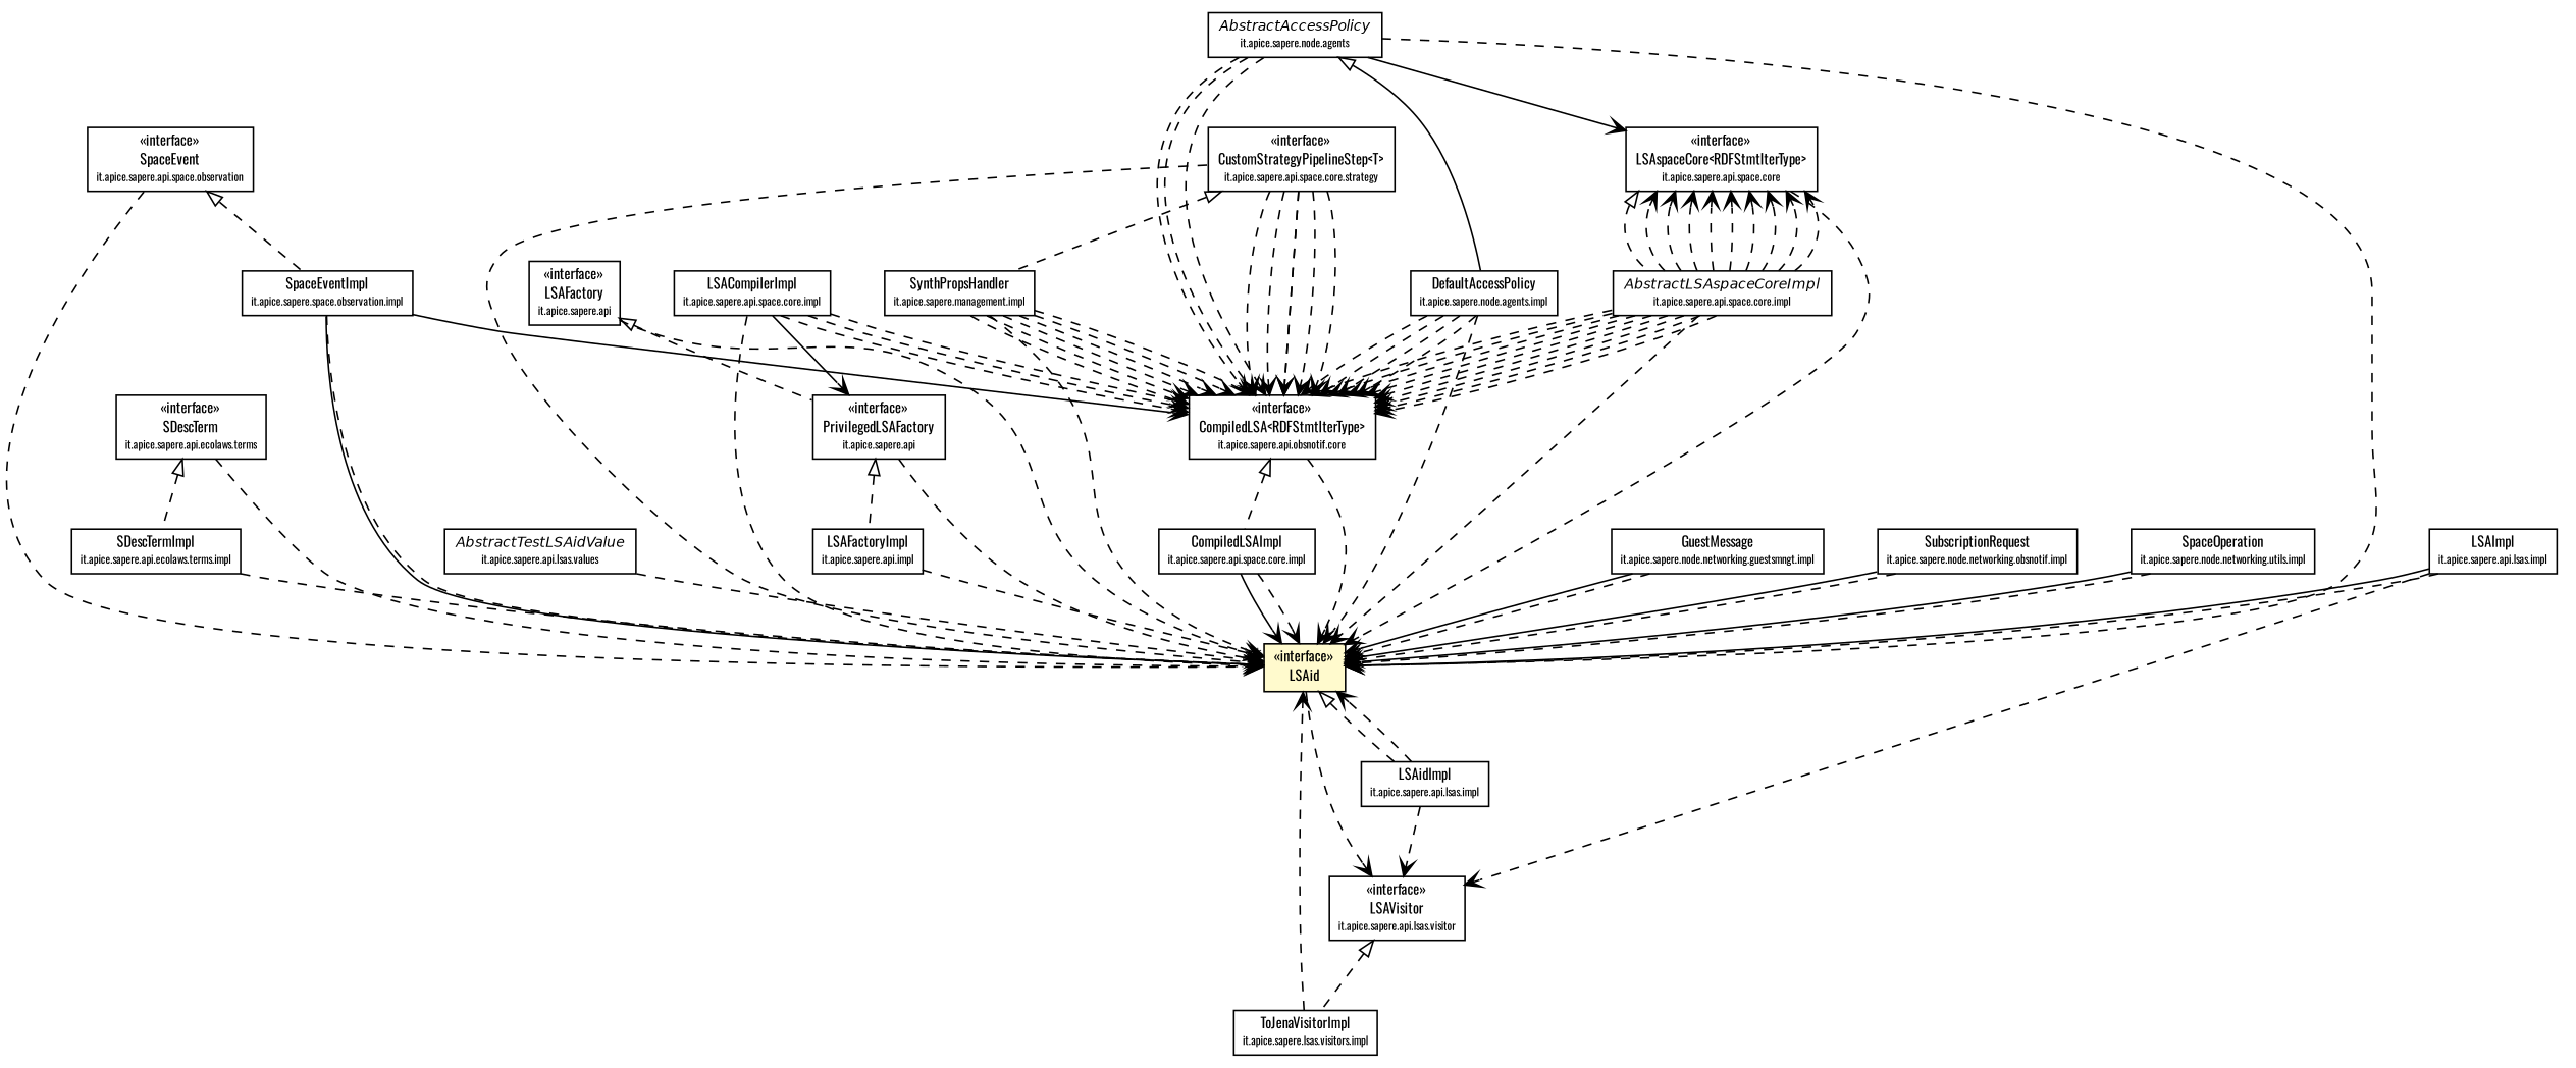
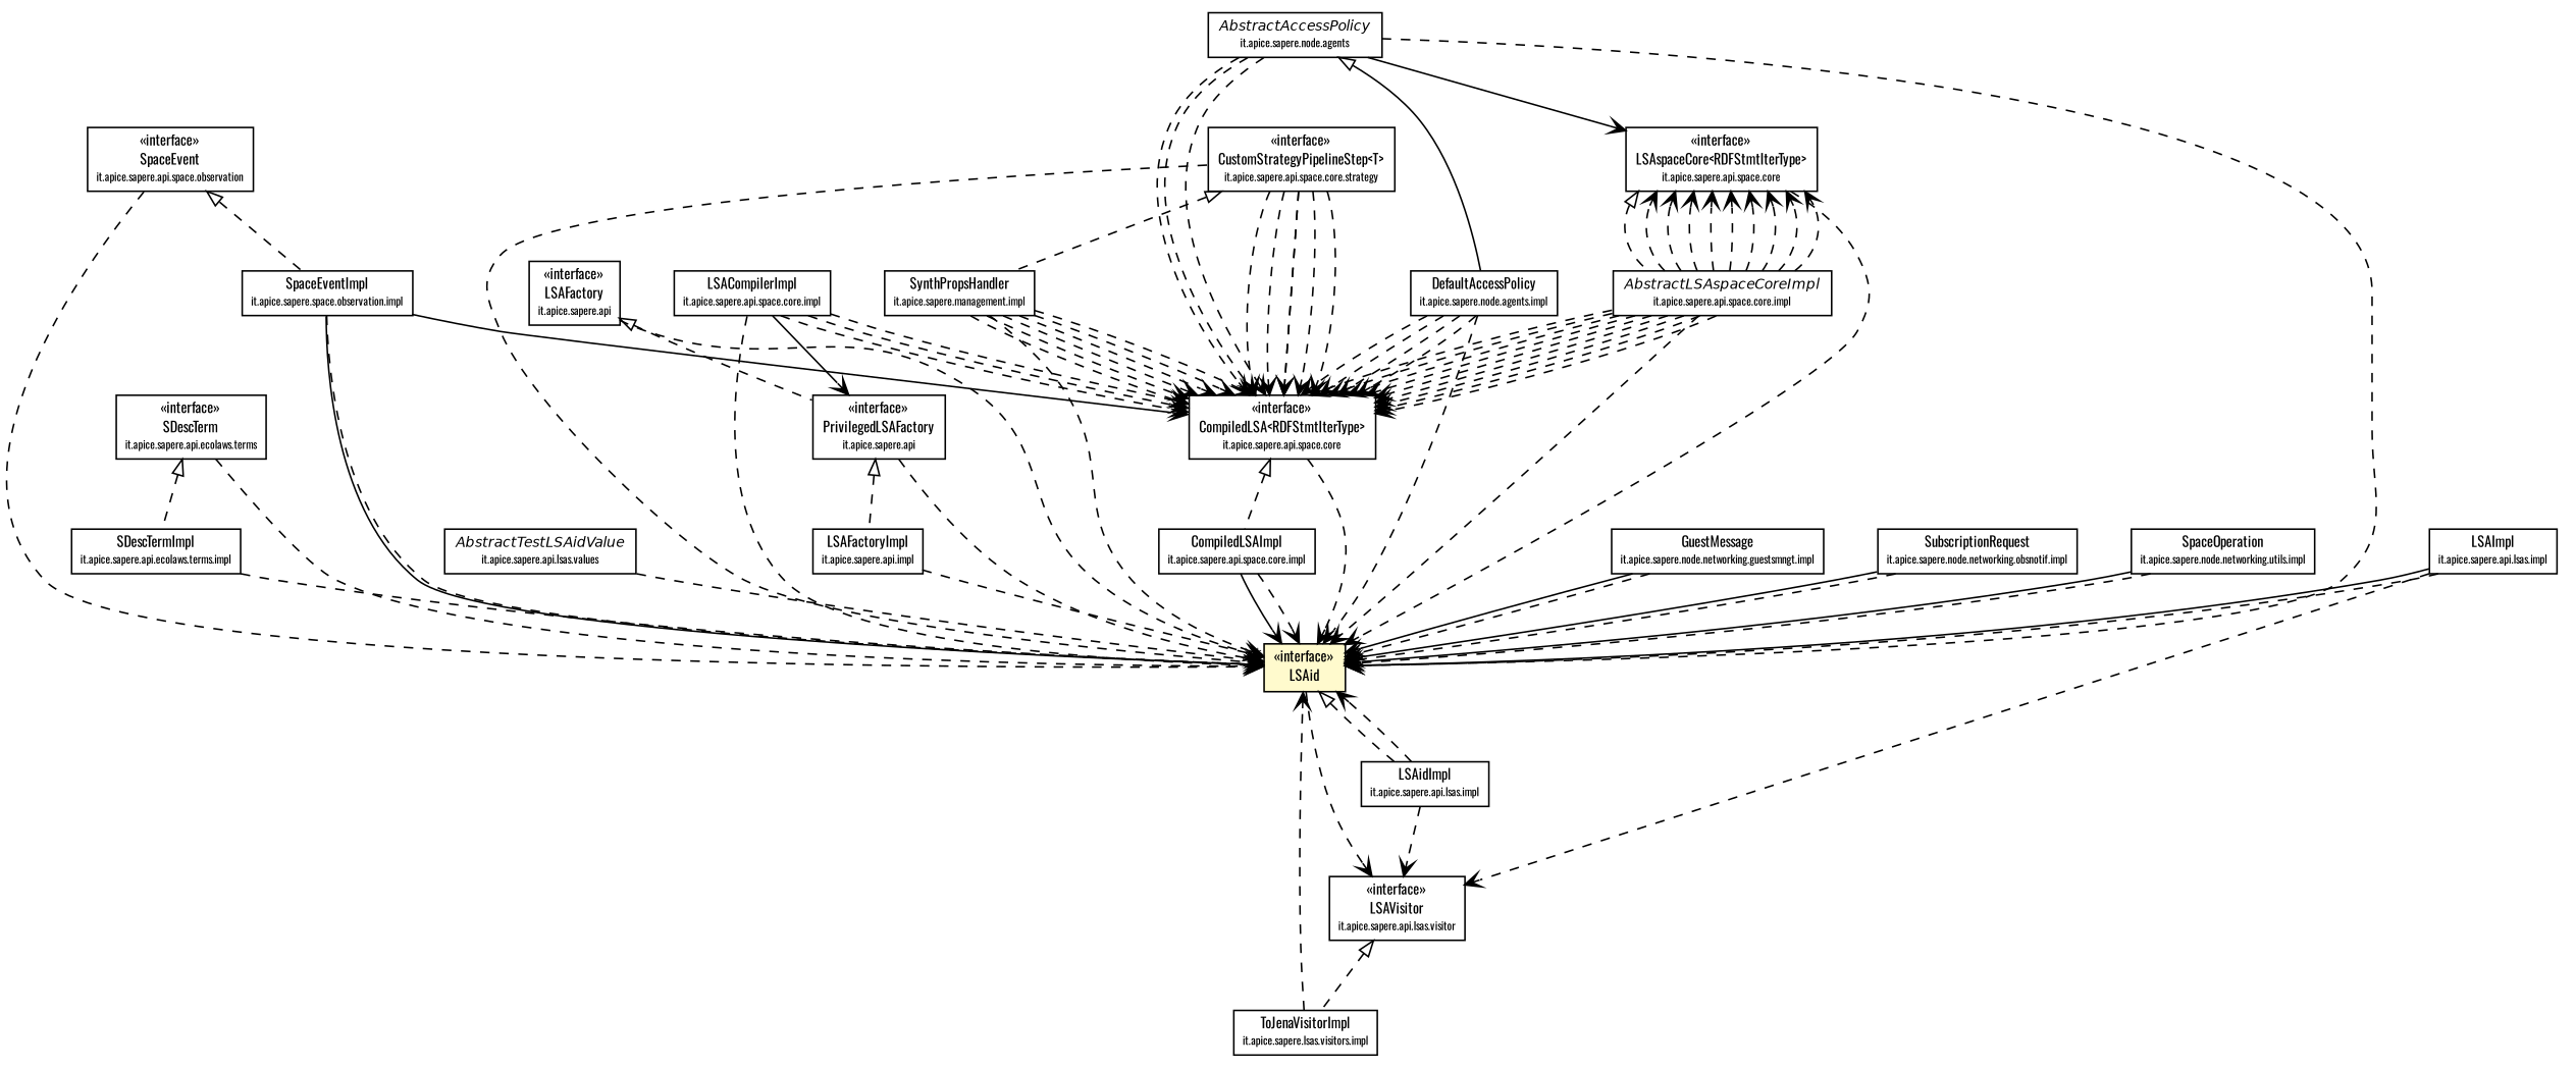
  digraph {
    fontname=Oswald
    node [fontcolor=black fontname=Oswald fontsize=9.0 shape=plaintext]
    edge [arrowhead=open color=black fontcolor=black fontname=Oswald fontsize=10.0 headport=p labelfontname=Helvetica labelfontsize=10 style=dashed tailport=p]
    n1 [label=<<table border="0" cellborder="1" cellspacing="0" cellpadding="2" port="p" href="../PrivilegedLSAFactory.html"> 		<tr><td><table border="0" cellspacing="0" cellpadding="1"> 			<tr><td> &laquo;interface&raquo; </td></tr> 			<tr><td> PrivilegedLSAFactory </td></tr> 			<tr><td><font point-size="7.0"> it.apice.sapere.api </font></td></tr> 		</table></td></tr> 		</table>>]
    n2 [label=<<table border="0" cellborder="1" cellspacing="0" cellpadding="2" port="p" bgcolor="lemonChiffon" href="./LSAid.html"> 		<tr><td><table border="0" cellspacing="0" cellpadding="1"> 			<tr><td> &laquo;interface&raquo; </td></tr> 			<tr><td> LSAid </td></tr> 		</table></td></tr> 		</table>>]
    n3 [label=<<table border="0" cellborder="1" cellspacing="0" cellpadding="2" port="p" href="../impl/LSAFactoryImpl.html"> 		<tr><td><table border="0" cellspacing="0" cellpadding="1"> 			<tr><td> LSAFactoryImpl </td></tr> 			<tr><td><font point-size="7.0"> it.apice.sapere.api.impl </font></td></tr> 		</table></td></tr> 		</table>>]
    n4 [label=<<table border="0" cellborder="1" cellspacing="0" cellpadding="2" port="p" href="./visitor/LSAVisitor.html"> 		<tr><td><table border="0" cellspacing="0" cellpadding="1"> 			<tr><td> &laquo;interface&raquo; </td></tr> 			<tr><td> LSAVisitor </td></tr> 			<tr><td><font point-size="7.0"> it.apice.sapere.api.lsas.visitor </font></td></tr> 		</table></td></tr> 		</table>>]
    n5 [label=<<table border="0" cellborder="1" cellspacing="0" cellpadding="2" port="p" href="./impl/LSAidImpl.html"> 		<tr><td><table border="0" cellspacing="0" cellpadding="1"> 			<tr><td> LSAidImpl </td></tr> 			<tr><td><font point-size="7.0"> it.apice.sapere.api.lsas.impl </font></td></tr> 		</table></td></tr> 		</table>>]
    n6 [label=<<table border="0" cellborder="1" cellspacing="0" cellpadding="2" port="p" href="../LSAFactory.html"> 		<tr><td><table border="0" cellspacing="0" cellpadding="1"> 			<tr><td> &laquo;interface&raquo; </td></tr> 			<tr><td> LSAFactory </td></tr> 			<tr><td><font point-size="7.0"> it.apice.sapere.api </font></td></tr> 		</table></td></tr> 		</table>>]
    n7 [label=<<table border="0" cellborder="1" cellspacing="0" cellpadding="2" port="p" href="../ecolaws/terms/SDescTerm.html"> 		<tr><td><table border="0" cellspacing="0" cellpadding="1"> 			<tr><td> &laquo;interface&raquo; </td></tr> 			<tr><td> SDescTerm </td></tr> 			<tr><td><font point-size="7.0"> it.apice.sapere.api.ecolaws.terms </font></td></tr> 		</table></td></tr> 		</table>>]
    n8 [label=<<table border="0" cellborder="1" cellspacing="0" cellpadding="2" port="p" href="../ecolaws/terms/impl/SDescTermImpl.html"> 		<tr><td><table border="0" cellspacing="0" cellpadding="1"> 			<tr><td> SDescTermImpl </td></tr> 			<tr><td><font point-size="7.0"> it.apice.sapere.api.ecolaws.terms.impl </font></td></tr> 		</table></td></tr> 		</table>>]
    n9 [label=<<table border="0" cellborder="1" cellspacing="0" cellpadding="2" port="p" href="../../lsas/visitors/impl/ToJenaVisitorImpl.html"> 		<tr><td><table border="0" cellspacing="0" cellpadding="1"> 			<tr><td> ToJenaVisitorImpl </td></tr> 			<tr><td><font point-size="7.0"> it.apice.sapere.lsas.visitors.impl </font></td></tr> 		</table></td></tr> 		</table>>]
    n10 [label=<<table border="0" cellborder="1" cellspacing="0" cellpadding="2" port="p" href="./values/AbstractTestLSAidValue.html"> 		<tr><td><table border="0" cellspacing="0" cellpadding="1"> 			<tr><td><font face="Helvetica-Oblique"> AbstractTestLSAidValue </font></td></tr> 			<tr><td><font point-size="7.0"> it.apice.sapere.api.lsas.values </font></td></tr> 		</table></td></tr> 		</table>>]
    n11 [label=<<table border="0" cellborder="1" cellspacing="0" cellpadding="2" port="p" href="../space/core/LSAspaceCore.html"> 		<tr><td><table border="0" cellspacing="0" cellpadding="1"> 			<tr><td> &laquo;interface&raquo; </td></tr> 			<tr><td> LSAspaceCore&lt;RDFStmtIterType&gt; </td></tr> 			<tr><td><font point-size="7.0"> it.apice.sapere.api.space.core </font></td></tr> 		</table></td></tr> 		</table>>]
    n12 [label=<<table border="0" cellborder="1" cellspacing="0" cellpadding="2" port="p" href="../space/core/impl/AbstractLSAspaceCoreImpl.html"> 		<tr><td><table border="0" cellspacing="0" cellpadding="1"> 			<tr><td><font face="Helvetica-Oblique"> AbstractLSAspaceCoreImpl </font></td></tr> 			<tr><td><font point-size="7.0"> it.apice.sapere.api.space.core.impl </font></td></tr> 		</table></td></tr> 		</table>>]
-   n13 [label=<<table border="0" cellborder="1" cellspacing="0" cellpadding="2" port="p" href="../space/core/CompiledLSA.html"> 		<tr><td><table border="0" cellspacing="0" cellpadding="1"> 			<tr><td> &laquo;interface&raquo; </td></tr> 			<tr><td> CompiledLSA&lt;RDFStmtIterType&gt; </td></tr> 			<tr><td><font point-size="7.0"> it.apice.sapere.api.obsnotif.core </font></td></tr> 		</table></td></tr> 		</table>>]
+   n13 [label=<<table border="0" cellborder="1" cellspacing="0" cellpadding="2" port="p" href="../space/core/CompiledLSA.html"> 		<tr><td><table border="0" cellspacing="0" cellpadding="1"> 			<tr><td> &laquo;interface&raquo; </td></tr> 			<tr><td> CompiledLSA&lt;RDFStmtIterType&gt; </td></tr> 			<tr><td><font point-size="7.0"> it.apice.sapere.api.space.core </font></td></tr> 		</table></td></tr> 		</table>>]
    n14 [label=<<table border="0" cellborder="1" cellspacing="0" cellpadding="2" port="p" href="../space/core/impl/CompiledLSAImpl.html"> 		<tr><td><table border="0" cellspacing="0" cellpadding="1"> 			<tr><td> CompiledLSAImpl </td></tr> 			<tr><td><font point-size="7.0"> it.apice.sapere.api.space.core.impl </font></td></tr> 		</table></td></tr> 		</table>>]
    n15 [label=<<table border="0" cellborder="1" cellspacing="0" cellpadding="2" port="p" href="../space/core/strategy/CustomStrategyPipelineStep.html"> 		<tr><td><table border="0" cellspacing="0" cellpadding="1"> 			<tr><td> &laquo;interface&raquo; </td></tr> 			<tr><td> CustomStrategyPipelineStep&lt;T&gt; </td></tr> 			<tr><td><font point-size="7.0"> it.apice.sapere.api.space.core.strategy </font></td></tr> 		</table></td></tr> 		</table>>]
    n16 [label=<<table border="0" cellborder="1" cellspacing="0" cellpadding="2" port="p" href="../../management/impl/SynthPropsHandler.html"> 		<tr><td><table border="0" cellspacing="0" cellpadding="1"> 			<tr><td> SynthPropsHandler </td></tr> 			<tr><td><font point-size="7.0"> it.apice.sapere.management.impl </font></td></tr> 		</table></td></tr> 		</table>>]
    n17 [label=<<table border="0" cellborder="1" cellspacing="0" cellpadding="2" port="p" href="../space/observation/SpaceEvent.html"> 		<tr><td><table border="0" cellspacing="0" cellpadding="1"> 			<tr><td> &laquo;interface&raquo; </td></tr> 			<tr><td> SpaceEvent </td></tr> 			<tr><td><font point-size="7.0"> it.apice.sapere.api.space.observation </font></td></tr> 		</table></td></tr> 		</table>>]
    n18 [label=<<table border="0" cellborder="1" cellspacing="0" cellpadding="2" port="p" href="../../space/observation/impl/SpaceEventImpl.html"> 		<tr><td><table border="0" cellspacing="0" cellpadding="1"> 			<tr><td> SpaceEventImpl </td></tr> 			<tr><td><font point-size="7.0"> it.apice.sapere.space.observation.impl </font></td></tr> 		</table></td></tr> 		</table>>]
    n19 [label=<<table border="0" cellborder="1" cellspacing="0" cellpadding="2" port="p" href="./impl/LSAImpl.html"> 		<tr><td><table border="0" cellspacing="0" cellpadding="1"> 			<tr><td> LSAImpl </td></tr> 			<tr><td><font point-size="7.0"> it.apice.sapere.api.lsas.impl </font></td></tr> 		</table></td></tr> 		</table>>]
    n20 [label=<<table border="0" cellborder="1" cellspacing="0" cellpadding="2" port="p" href="../space/core/impl/LSACompilerImpl.html"> 		<tr><td><table border="0" cellspacing="0" cellpadding="1"> 			<tr><td> LSACompilerImpl </td></tr> 			<tr><td><font point-size="7.0"> it.apice.sapere.api.space.core.impl </font></td></tr> 		</table></td></tr> 		</table>>]
    n21 [label=<<table border="0" cellborder="1" cellspacing="0" cellpadding="2" port="p" href="../../node/agents/AbstractAccessPolicy.html"> 		<tr><td><table border="0" cellspacing="0" cellpadding="1"> 			<tr><td><font face="Helvetica-Oblique"> AbstractAccessPolicy </font></td></tr> 			<tr><td><font point-size="7.0"> it.apice.sapere.node.agents </font></td></tr> 		</table></td></tr> 		</table>>]
    n22 [label=<<table border="0" cellborder="1" cellspacing="0" cellpadding="2" port="p" href="../../node/agents/impl/DefaultAccessPolicy.html"> 		<tr><td><table border="0" cellspacing="0" cellpadding="1"> 			<tr><td> DefaultAccessPolicy </td></tr> 			<tr><td><font point-size="7.0"> it.apice.sapere.node.agents.impl </font></td></tr> 		</table></td></tr> 		</table>>]
    n23 [label=<<table border="0" cellborder="1" cellspacing="0" cellpadding="2" port="p" href="../../node/networking/guestsmngt/impl/GuestMessage.html"> 		<tr><td><table border="0" cellspacing="0" cellpadding="1"> 			<tr><td> GuestMessage </td></tr> 			<tr><td><font point-size="7.0"> it.apice.sapere.node.networking.guestsmngt.impl </font></td></tr> 		</table></td></tr> 		</table>>]
    n24 [label=<<table border="0" cellborder="1" cellspacing="0" cellpadding="2" port="p" href="../../node/networking/obsnotif/impl/SubscriptionRequest.html"> 		<tr><td><table border="0" cellspacing="0" cellpadding="1"> 			<tr><td> SubscriptionRequest </td></tr> 			<tr><td><font point-size="7.0"> it.apice.sapere.node.networking.obsnotif.impl </font></td></tr> 		</table></td></tr> 		</table>>]
    n25 [label=<<table border="0" cellborder="1" cellspacing="0" cellpadding="2" port="p" href="../../node/networking/utils/impl/SpaceOperation.html"> 		<tr><td><table border="0" cellspacing="0" cellpadding="1"> 			<tr><td> SpaceOperation </td></tr> 			<tr><td><font point-size="7.0"> it.apice.sapere.node.networking.utils.impl </font></td></tr> 		</table></td></tr> 		</table>>]
    n1 -> n2
    n1 -> n3 [arrowtail=empty dir=back fontsize=10 arrowhead="" color="" fontcolor=""]
    n2 -> n4
    n2 -> n5 [arrowtail=empty dir=back fontsize=10 arrowhead="" color="" fontcolor=""]
    n3 -> n2
    n4 -> n9 [arrowtail=empty dir=back fontsize=10 arrowhead="" color="" fontcolor=""]
    n5 -> n2
    n5 -> n4
    n6 -> n1 [arrowtail=empty dir=back fontsize=10 arrowhead="" color="" fontcolor=""]
    n6 -> n2
    n7 -> n2
    n7 -> n8 [arrowtail=empty dir=back fontsize=10 arrowhead="" color="" fontcolor=""]
    n8 -> n2
    n9 -> n2
    n10 -> n2
    n11 -> n2
    n11 -> n12 [arrowtail=empty dir=back fontsize=10 arrowhead="" color="" fontcolor=""]
    n12 -> n2
    n12 -> n11
    n12 -> n11
    n12 -> n11
    n12 -> n11
    n12 -> n11
    n12 -> n11
    n12 -> n11
    n12 -> n11
    n12 -> n11
    n12 -> n13
    n12 -> n13
    n12 -> n13
    n12 -> n13
    n12 -> n13
    n12 -> n13
    n12 -> n13
    n12 -> n13
    n12 -> n13
    n13 -> n2
    n13 -> n14 [arrowtail=empty dir=back fontsize=10 arrowhead="" color="" fontcolor=""]
    n14 -> n2 [style=""]
    n14 -> n2
    n15 -> n2
    n15 -> n13
    n15 -> n13
    n15 -> n13
    n15 -> n13
    n15 -> n13
    n15 -> n13
    n15 -> n16 [arrowtail=empty dir=back fontsize=10 arrowhead="" color="" fontcolor=""]
    n16 -> n2
    n16 -> n13
    n16 -> n13
    n16 -> n13
    n16 -> n13
    n16 -> n13
    n16 -> n13
    n17 -> n2
    n17 -> n18 [arrowtail=empty dir=back fontsize=10 arrowhead="" color="" fontcolor=""]
    n18 -> n2 [headlabel="*" style=""]
    n18 -> n2
    n18 -> n13 [headlabel="*" style=""]
    n19 -> n2 [style=""]
    n19 -> n2
    n19 -> n4
    n20 -> n1 [style=""]
    n20 -> n2
    n20 -> n13
    n20 -> n13
    n20 -> n13
    n21 -> n2
    n21 -> n11 [style=""]
    n21 -> n13
    n21 -> n13
    n21 -> n13
    n21 -> n22 [arrowtail=empty dir=back fontsize=10 arrowhead="" color="" fontcolor="" style=""]
    n22 -> n2
    n22 -> n13
    n22 -> n13
    n22 -> n13
    n22 -> n13
    n23 -> n2 [style=""]
    n23 -> n2
    n24 -> n2 [style=""]
    n24 -> n2
    n25 -> n2 [style=""]
    n25 -> n2
  }
